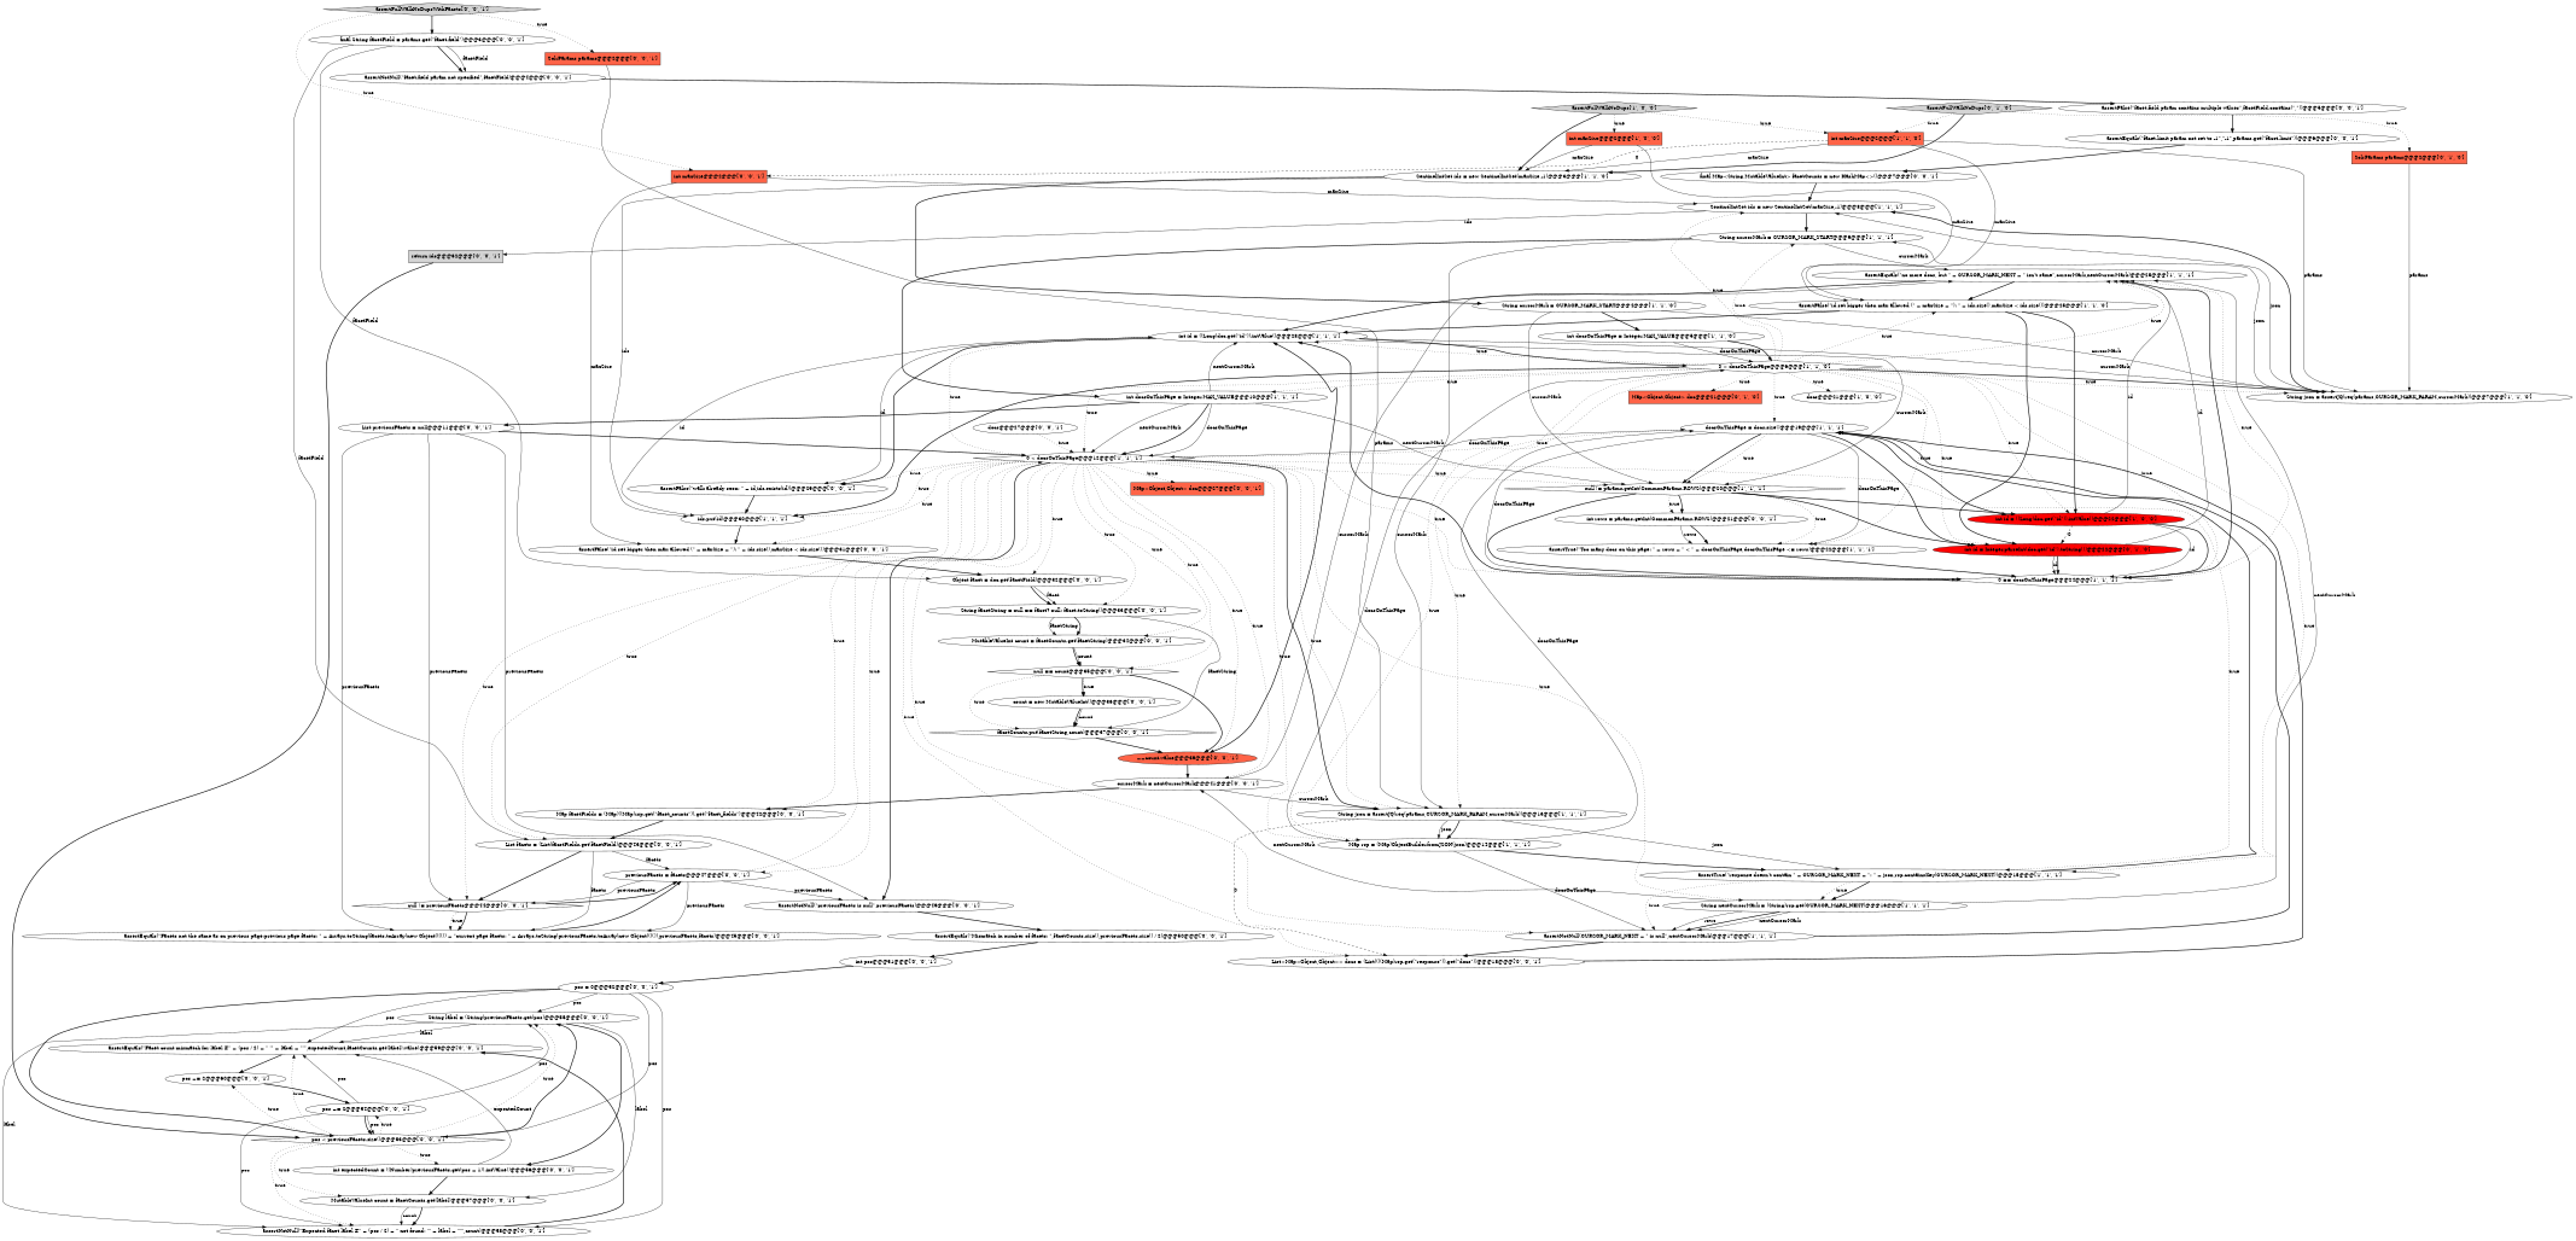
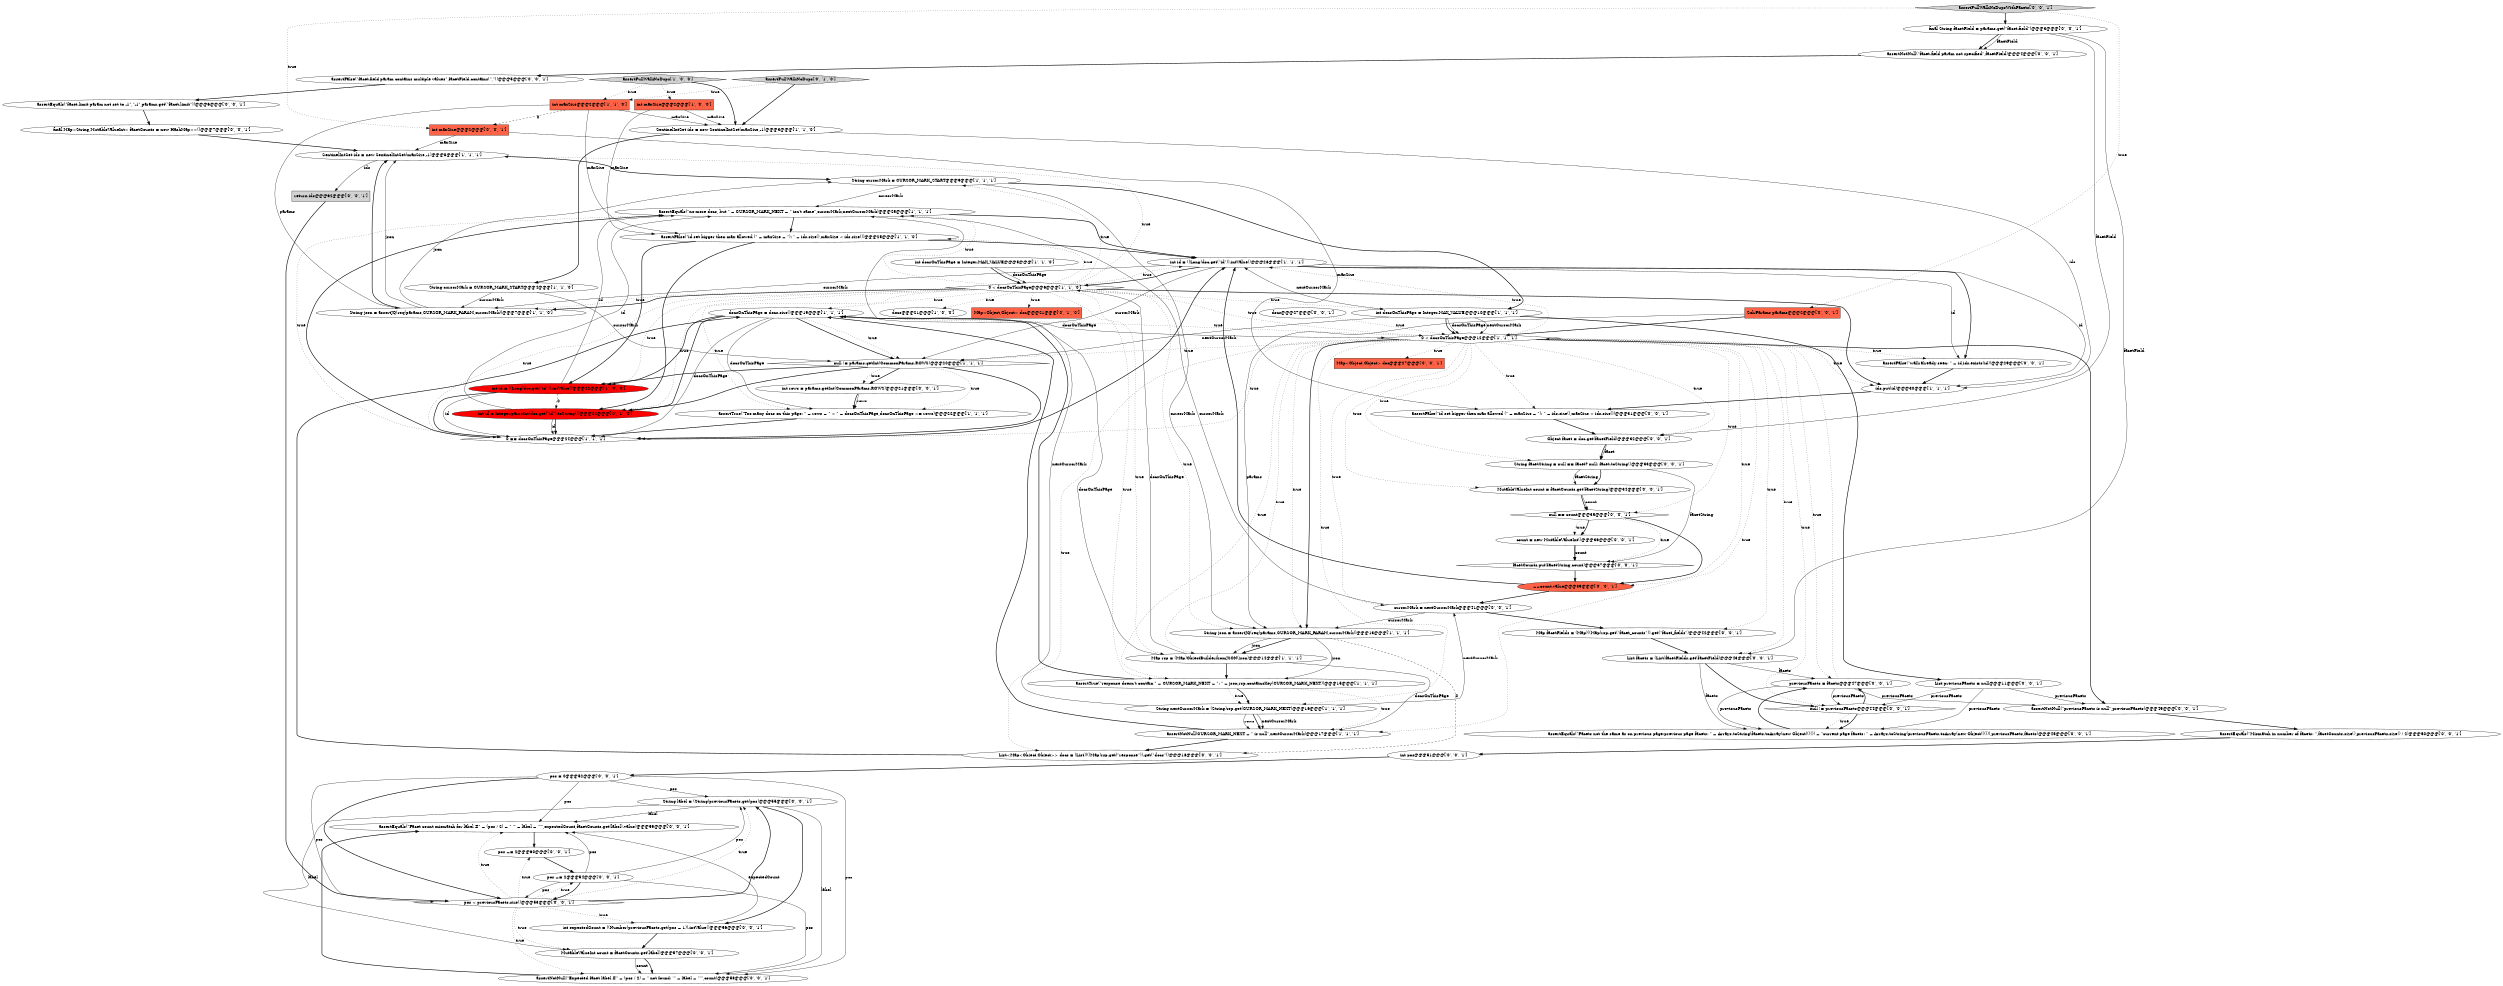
  digraph {
    node [fillcolor=white shape=ellipse style=filled]
    edge [style=bold]
    n1 [label="pos = 0@@@52@@@['0', '0', '1']"]
    n2 [label="String label = (String)previousFacets.get(pos)@@@55@@@['0', '0', '1']"]
    n3 [label="pos < previousFacets.size()@@@53@@@['0', '0', '1']" shape=diamond]
    n4 [label="assertEquals(\"Facet count mismatch for label #\" + (pos / 2) + \" '\" + label + \"'\",expectedCount,facetCounts.get(label).value)@@@59@@@['0', '0', '1']"]
    n5 [label="assertNotNull(\"Expected facet label #\" + (pos / 2) + \" not found: '\" + label + \"'\",count)@@@58@@@['0', '0', '1']"]
    n6 [label="MutableValueInt count = facetCounts.get(label)@@@57@@@['0', '0', '1']"]
    n7 [label="int expectedCount = ((Number)previousFacets.get(pos + 1)).intValue()@@@56@@@['0', '0', '1']"]
    n8 [label="pos += 2@@@60@@@['0', '0', '1']"]
    n9 [label="pos += 2@@@54@@@['0', '0', '1']"]
    n10 [label="assertFalse(\"id set bigger then max allowed (\" + maxSize + \"): \" + ids.size(),maxSize < ids.size())@@@25@@@['1', '1', '0']"]
    n11 [label="int id = ((Long)doc.get(\"id\")).intValue()@@@28@@@['1', '1', '1']"]
    n12 [fillcolor=red label="int id = ((Long)doc.get(\"id\")).intValue()@@@22@@@['1', '0', '0']"]
    n13 [fillcolor=red label="int id = Integer.parseInt(doc.get(\"id\").toString())@@@22@@@['0', '1', '0']"]
    n14 [label="null != params.getInt(CommonParams.ROWS)@@@20@@@['1', '1', '1']" shape=diamond]
    n15 [label="String json = assertJQ(req(params,CURSOR_MARK_PARAM,cursorMark))@@@7@@@['1', '1', '0']"]
    n16 [label="0 < docsOnThisPage@@@6@@@['1', '1', '0']" shape=diamond]
    n17 [label="ids.put(id)@@@30@@@['1', '1', '1']"]
    n18 [label="assertFalse(\"walk already seen: \" + id,ids.exists(id))@@@29@@@['0', '0', '1']"]
    n19 [label="assertEquals(\"no more docs, but \" + CURSOR_MARK_NEXT + \" isn't same\",cursorMark,nextCursorMark)@@@25@@@['1', '1', '1']"]
    n20 [label="0 == docsOnThisPage@@@24@@@['1', '1', '1']" shape=diamond]
    n21 [label="String cursorMark = CURSOR_MARK_START@@@4@@@['1', '1', '0']"]
    n22 [label="int docsOnThisPage = Integer.MAX_VALUE@@@5@@@['1', '1', '0']"]
    n23 [label="int rows = params.getInt(CommonParams.ROWS)@@@21@@@['0', '0', '1']"]
    n24 [label="assertTrue(\"Too many docs on this page: \" + rows + \" < \" + docsOnThisPage,docsOnThisPage <= rows)@@@22@@@['1', '1', '1']"]
    n25 [label="String cursorMark = CURSOR_MARK_START@@@9@@@['1', '1', '1']"]
    n26 [label="SentinelIntSet ids = new SentinelIntSet(maxSize,-1)@@@8@@@['1', '1', '1']"]
    n27 [label="assertFalse(\"id set bigger then max allowed (\" + maxSize + \"): \" + ids.size(),maxSize < ids.size())@@@31@@@['0', '0', '1']"]
    n28 [label="Object facet = doc.get(facetField)@@@32@@@['0', '0', '1']"]
    n29 [label="String facetString = null == facet? null: facet.toString()@@@33@@@['0', '0', '1']"]
    n30 [label="facetCounts.put(facetString,count)@@@37@@@['0', '0', '1']" shape=diamond]
    n31 [label="MutableValueInt count = facetCounts.get(facetString)@@@34@@@['0', '0', '1']"]
    n32 [fillcolor=tomato label="++count.value@@@39@@@['0', '0', '1']"]
    n33 [label="cursorMark = nextCursorMark@@@41@@@['0', '0', '1']"]
    n34 [label="String json = assertJQ(req(params,CURSOR_MARK_PARAM,cursorMark))@@@13@@@['1', '1', '1']"]
    n35 [label="Map facetFields = (Map)((Map)rsp.get(\"facet_counts\")).get(\"facet_fields\")@@@42@@@['0', '0', '1']"]
    n36 [label="docs@@@21@@@['1', '0', '0']"]
    n37 [label="int docsOnThisPage = Integer.MAX_VALUE@@@10@@@['1', '1', '1']"]
    n38 [label="0 < docsOnThisPage@@@12@@@['1', '1', '1']" shape=diamond]
    n39 [label="List previousFacets = null@@@11@@@['0', '0', '1']"]
    n40 [label="Map rsp = (Map)ObjectBuilder.fromJSON(json)@@@14@@@['1', '1', '1']"]
    n41 [label="assertTrue(\"response doesn't contain \" + CURSOR_MARK_NEXT + \": \" + json,rsp.containsKey(CURSOR_MARK_NEXT))@@@15@@@['1', '1', '1']"]
    n42 [label="List<Map<Object,Object>> docs = (List)(((Map)rsp.get(\"response\")).get(\"docs\"))@@@18@@@['0', '0', '1']"]
    n43 [label="previousFacets = facets@@@47@@@['0', '0', '1']"]
    n44 [label="assertEquals(\"Facets not the same as on previous page:previous page facets: \" + Arrays.toString(facets.toArray(new Object(((()) + \"current page facets: \" + Arrays.toString(previousFacets.toArray(new Object(((()),previousFacets,facets)@@@45@@@['0', '0', '1']"]
    n45 [label="assertNotNull(\"previousFacets is null\",previousFacets)@@@49@@@['0', '0', '1']"]
    n46 [label="null != previousFacets@@@44@@@['0', '0', '1']" shape=diamond]
    n47 [label="docsOnThisPage = docs.size()@@@19@@@['1', '1', '1']"]
    n48 [label="String nextCursorMark = (String)rsp.get(CURSOR_MARK_NEXT)@@@16@@@['1', '1', '1']"]
    n49 [label="assertNotNull(CURSOR_MARK_NEXT + \" is null\",nextCursorMark)@@@17@@@['1', '1', '1']"]
    n50 [label="List facets = (List)facetFields.get(facetField)@@@43@@@['0', '0', '1']"]
    n51 [label="null == count@@@35@@@['0', '0', '1']" shape=diamond]
    n52 [fillcolor=tomato label="Map<Object,Object> doc@@@27@@@['0', '0', '1']" shape=box]
    n53 [label="assertEquals(\"Mismatch in number of facets: \",facetCounts.size(),previousFacets.size() / 2)@@@50@@@['0', '0', '1']"]
    n54 [label="assertNotNull(\"facet.field param not specified\",facetField)@@@4@@@['0', '0', '1']"]
    n55 [label="assertFalse(\"facet.field param contains multiple values\",facetField.contains(\",\"))@@@5@@@['0', '0', '1']"]
    n56 [label="assertEquals(\"facet.limit param not set to -1\",\"-1\",params.get(\"facet.limit\"))@@@6@@@['0', '0', '1']"]
    n57 [fillcolor=tomato label="Map<Object,Object> doc@@@21@@@['0', '1', '0']" shape=box]
    n58 [fillcolor=lightgray label="return ids@@@62@@@['0', '0', '1']" shape=box]
    n59 [label="count = new MutableValueInt()@@@36@@@['0', '0', '1']"]
    n60 [label="final Map<String,MutableValueInt> facetCounts = new HashMap<>()@@@7@@@['0', '0', '1']"]
-   n61 [fillcolor=tomato label="SolrParams params@@@2@@@['0', '1', '0']" shape=box]
    n62 [fillcolor=tomato label="int maxSize@@@2@@@['1', '1', '0']" shape=box]
    n63 [label="SentinelIntSet ids = new SentinelIntSet(maxSize,-1)@@@3@@@['1', '1', '0']"]
    n64 [fillcolor=tomato label="int maxSize@@@2@@@['0', '0', '1']" shape=box]
    n65 [fillcolor=lightgray label="assertFullWalkNoDups['0', '1', '0']" shape=diamond]
    n66 [fillcolor=tomato label="int maxSize@@@2@@@['1', '0', '0']" shape=box]
    n67 [label="int pos@@@51@@@['0', '0', '1']"]
    n68 [label="docs@@@27@@@['0', '0', '1']"]
    n69 [fillcolor=lightgray label="assertFullWalkNoDupsWithFacets['0', '0', '1']" shape=diamond]
    n70 [label="final String facetField = params.get(\"facet.field\")@@@3@@@['0', '0', '1']"]
    n71 [fillcolor=tomato label="SolrParams params@@@2@@@['0', '0', '1']" shape=box]
    n72 [fillcolor=lightgray label="assertFullWalkNoDups['1', '0', '0']" shape=diamond]
    n1 -> n2 [label=pos style=solid]
    n1 -> n3 [label=pos style=solid]
    n1 -> n3
    n1 -> n4 [label=pos style=solid]
    n1 -> n5 [label=pos style=solid]
    n2 -> n4 [label=label style=solid]
    n2 -> n5 [label=label style=solid]
    n2 -> n6 [label=label style=solid]
    n2 -> n7
    n3 -> n2
    n3 -> n2 [label=true style=dotted]
    n3 -> n4 [label=true style=dotted]
    n3 -> n5 [label=true style=dotted]
    n3 -> n6 [label=true style=dotted]
    n3 -> n7 [label=true style=dotted]
    n3 -> n8 [label=true style=dotted]
    n3 -> n9 [label=true style=dotted]
    n4 -> n8
    n5 -> n4
    n6 -> n5
    n6 -> n5 [label=count style=solid]
    n7 -> n4 [label=expectedCount style=solid]
    n7 -> n6
    n8 -> n9
    n9 -> n2 [label=pos style=solid]
    n9 -> n3 [label=pos style=solid]
    n9 -> n3
    n9 -> n4 [label=pos style=solid]
    n9 -> n5 [label=pos style=solid]
    n10 -> n11
    n10 -> n12
    n10 -> n13
    n11 -> n14 [label=cursorMark style=solid]
    n11 -> n15 [label=cursorMark style=solid]
    n11 -> n16
    n11 -> n17 [label=id style=solid]
    n11 -> n18
    n11 -> n18 [label=id style=solid]
    n12 -> n13 [label=0 style=dashed]
    n12 -> n19 [label=id style=solid]
    n12 -> n20
    n12 -> n20 [label=id style=solid]
    n13 -> n19 [label=id style=solid]
    n13 -> n20 [label=id style=solid]
    n13 -> n20
    n14 -> n12
    n14 -> n13
    n14 -> n20
    n14 -> n23
    n14 -> n23 [label=true style=dotted]
    n14 -> n24 [label=true style=dotted]
    n15 -> n25 [label=json style=solid]
    n15 -> n26
    n15 -> n26 [label=json style=solid]
    n16 -> n10 [label=true style=dotted]
    n16 -> n11 [label=true style=dotted]
    n16 -> n12 [label=true style=dotted]
    n16 -> n13 [label=true style=dotted]
    n16 -> n15 [label=true style=dotted]
    n16 -> n15
    n16 -> n17
    n16 -> n19 [label=true style=dotted]
    n16 -> n20 [label=true style=dotted]
    n16 -> n24 [label=true style=dotted]
    n16 -> n25 [label=true style=dotted]
    n16 -> n26 [label=true style=dotted]
    n16 -> n34 [label=true style=dotted]
    n16 -> n36 [label=true style=dotted]
    n16 -> n37 [label=true style=dotted]
    n16 -> n38 [label=true style=dotted]
    n16 -> n40 [label=true style=dotted]
    n16 -> n41 [label=true style=dotted]
    n16 -> n47 [label=true style=dotted]
    n16 -> n57 [label=true style=dotted]
    n17 -> n27
    n18 -> n17
    n19 -> n10
    n19 -> n11
    n20 -> n11
    n20 -> n19
    n20 -> n19 [label=true style=dotted]
    n21 -> n14 [label=cursorMark style=solid]
    n21 -> n15 [label=cursorMark style=solid]
-   n21 -> n22
    n22 -> n16 [label=docsOnThisPage style=solid]
    n22 -> n16
    n23 -> n24
    n23 -> n24 [label=rows style=solid]
    n24 -> n20
    n25 -> n19 [label=cursorMark style=solid]
    n25 -> n34 [label=cursorMark style=solid]
    n25 -> n37
    n26 -> n25
    n26 -> n58 [label=ids style=solid]
    n27 -> n28
    n28 -> n29 [label=facet style=solid]
    n28 -> n29
    n29 -> n30 [label=facetString style=solid]
    n29 -> n31
    n29 -> n31 [label=facetString style=solid]
    n30 -> n32
    n31 -> n51
    n31 -> n51 [label=count style=solid]
    n32 -> n11
    n32 -> n33
    n33 -> n19 [label=cursorMark style=solid]
    n33 -> n34 [label=cursorMark style=solid]
    n33 -> n35
    n34 -> n40
    n34 -> n40 [label=json style=solid]
    n34 -> n41 [label=json style=solid]
    n34 -> n42 [label=0 style=dashed]
    n35 -> n50
    n37 -> n11 [label=nextCursorMark style=solid]
    n37 -> n14 [label=nextCursorMark style=solid]
    n37 -> n38 [label=docsOnThisPage style=solid]
    n37 -> n38 [label=nextCursorMark style=solid]
    n37 -> n38
    n37 -> n39
    n38 -> n11 [label=true style=dotted]
    n38 -> n14 [label=true style=dotted]
    n38 -> n17 [label=true style=dotted]
    n38 -> n18 [label=true style=dotted]
    n38 -> n20 [label=true style=dotted]
    n38 -> n27 [label=true style=dotted]
    n38 -> n28 [label=true style=dotted]
    n38 -> n29 [label=true style=dotted]
    n38 -> n31 [label=true style=dotted]
    n38 -> n32 [label=true style=dotted]
    n38 -> n33 [label=true style=dotted]
    n38 -> n34
    n38 -> n34 [label=true style=dotted]
    n38 -> n35 [label=true style=dotted]
    n38 -> n40 [label=true style=dotted]
    n38 -> n41 [label=true style=dotted]
    n38 -> n42 [label=true style=dotted]
    n38 -> n43 [label=true style=dotted]
    n38 -> n45
    n38 -> n46 [label=true style=dotted]
    n38 -> n47 [label=true style=dotted]
    n38 -> n48 [label=true style=dotted]
    n38 -> n49 [label=true style=dotted]
    n38 -> n50 [label=true style=dotted]
    n38 -> n51 [label=true style=dotted]
    n38 -> n52 [label=true style=dotted]
-   n39 -> n38
+   n71 -> n38
    n39 -> n44 [label=previousFacets style=solid]
    n39 -> n45 [label=previousFacets style=solid]
    n39 -> n46 [label=previousFacets style=solid]
    n40 -> n16 [label=docsOnThisPage style=solid]
    n40 -> n41
    n40 -> n47 [label=docsOnThisPage style=solid]
    n40 -> n49 [label=docsOnThisPage style=solid]
    n41 -> n47
    n41 -> n48 [label=true style=dotted]
    n41 -> n48
    n41 -> n49 [label=true style=dotted]
    n42 -> n47
    n43 -> n38 [style=dotted]
    n43 -> n44 [label=previousFacets style=solid]
    n43 -> n45 [label=previousFacets style=solid]
    n43 -> n46 [label=previousFacets style=solid]
    n44 -> n43
    n45 -> n53
    n46 -> n43
    n46 -> n44 [label=true style=dotted]
    n46 -> n44
    n47 -> n12
    n47 -> n13
    n47 -> n14
    n47 -> n14 [label=true style=dotted]
    n47 -> n20 [label=docsOnThisPage style=solid]
    n47 -> n24 [label=docsOnThisPage style=solid]
    n47 -> n38 [label=docsOnThisPage style=solid]
    n48 -> n19 [label=nextCursorMark style=solid]
    n48 -> n33 [label=nextCursorMark style=solid]
    n48 -> n49
    n48 -> n49 [label=nextCursorMark style=solid]
    n48 -> n49 [label=rows style=solid]
    n49 -> n42
    n49 -> n47
    n50 -> n43 [label=facets style=solid]
    n50 -> n44 [label=facets style=solid]
    n50 -> n46
    n51 -> n30 [label=true style=dotted]
    n51 -> n32
    n51 -> n59 [label=true style=dotted]
    n51 -> n59
    n53 -> n67
    n54 -> n55
    n55 -> n56
    n56 -> n60
    n58 -> n3
    n59 -> n30
    n59 -> n30 [label=count style=solid]
    n60 -> n26
-   n61 -> n15 [label=params style=solid]
    n62 -> n10 [label=maxSize style=solid]
    n62 -> n15 [label=params style=solid]
    n62 -> n63 [label=maxSize style=solid]
    n62 -> n64 [label=0 style=dashed]
    n63 -> n17 [label=ids style=solid]
    n63 -> n21
    n64 -> n26 [label=maxSize style=solid]
    n64 -> n27 [label=maxSize style=solid]
-   n65 -> n61 [label=true style=dotted]
    n65 -> n62 [label=true style=dotted]
    n65 -> n63
    n66 -> n10 [label=maxSize style=solid]
    n66 -> n63 [label=maxSize style=solid]
    n67 -> n1
    n68 -> n38 [label=true style=dotted]
    n69 -> n64 [label=true style=dotted]
    n69 -> n70
    n69 -> n71 [label=true style=dotted]
    n70 -> n28 [label=facetField style=solid]
    n70 -> n50 [label=facetField style=solid]
    n70 -> n54
    n70 -> n54 [label=facetField style=solid]
    n71 -> n34 [label=params style=solid]
    n72 -> n62 [label=true style=dotted]
    n72 -> n63
    n72 -> n66 [label=true style=dotted]
  }
